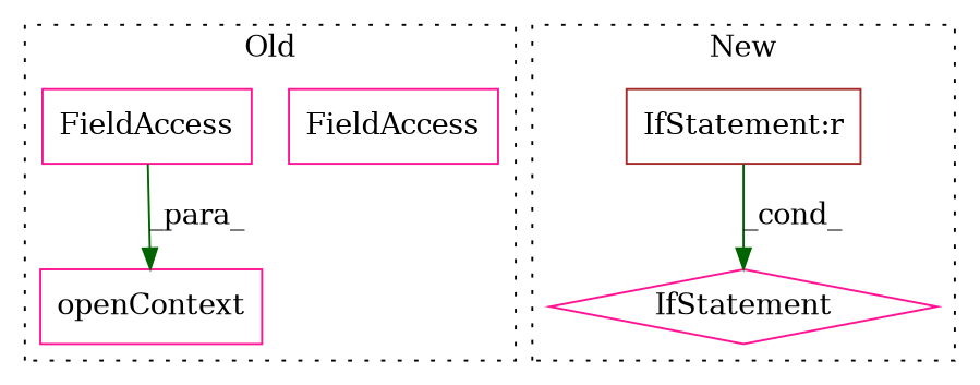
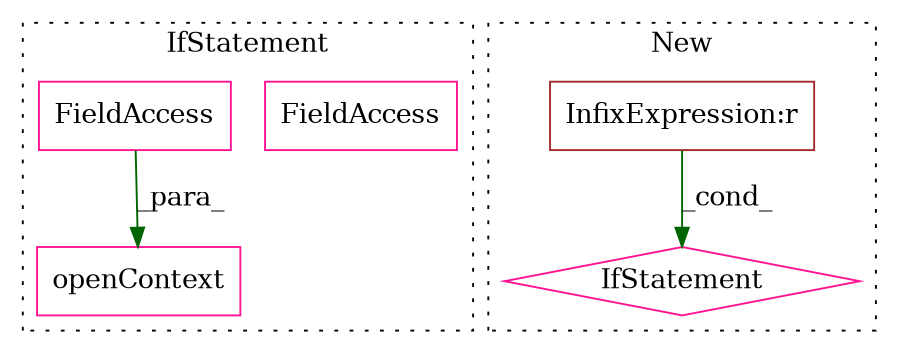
  digraph {
    node [a=22 color=deeppink l=10 s=3637 shape=box]
    edge [color=darkgreen]
    n1 [a=32 l="12,1" label=openContext s="3625,3647"]
    n2 [label=FieldAccess]
    n3 [label=FieldAccess]
    n4 [a=25 l="4,2" label=IfStatement s="4002,4022" shape=diamond]
-   n5 [a=27 color=brown l=4 label="IfStatement:r" s=4016]
+   n5 [a=27 color=brown l=4 label="InfixExpression:r" s=4016]
    subgraph cluster_1 {
-     label=Old
+     label=IfStatement
      style=dotted
      n1
      n2
      n3
    }
    subgraph cluster_2 {
      label=New
      style=dotted
      n4
      n5
    }
    n3 -> n1 [label=_para_]
    n5 -> n4 [label=_cond_]
  }
